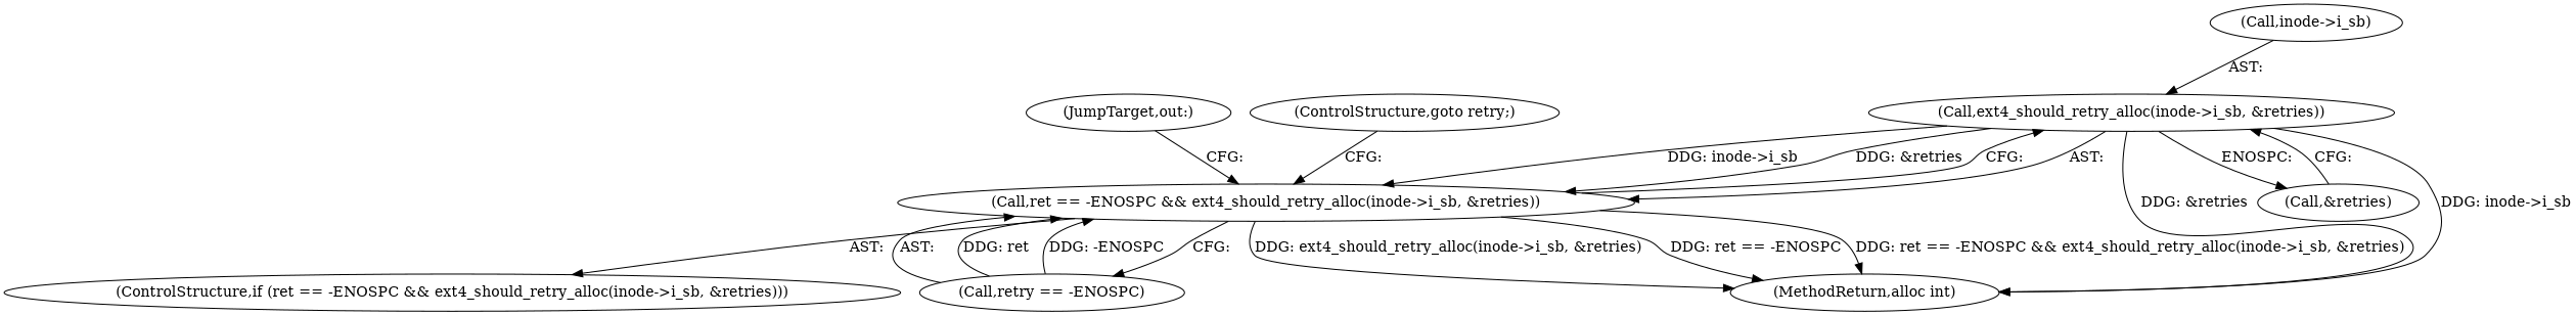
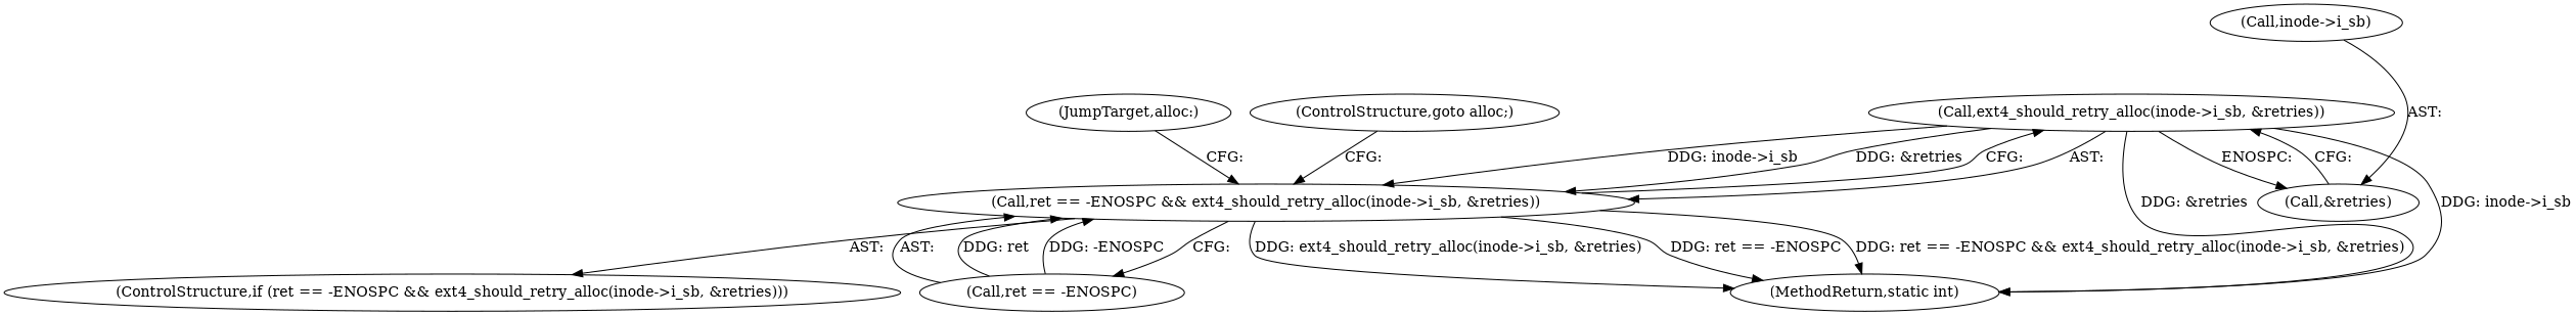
  digraph {
    n1 [label="(Call,ext4_should_retry_alloc(inode->i_sb, &retries))"]
    n2 [label="(Call,ret == -ENOSPC && ext4_should_retry_alloc(inode->i_sb, &retries))"]
    n3 [label="(Call,&retries)"]
-   n4 [label="(MethodReturn,alloc int)"]
+   n4 [label="(MethodReturn,static int)"]
    n5 [label="(ControlStructure,if (ret == -ENOSPC && ext4_should_retry_alloc(inode->i_sb, &retries)))"]
-   n6 [label="(Call,retry == -ENOSPC)"]
-   n7 [label="(ControlStructure,goto retry;)"]
-   n8 [label="(JumpTarget,out:)"]
+   n6 [label="(Call,ret == -ENOSPC)"]
+   n7 [label="(ControlStructure,goto alloc;)"]
+   n8 [label="(JumpTarget,alloc:)"]
    n9 [label="(Call,inode->i_sb)"]
    n1 -> n2 [label="AST: "]
    n1 -> n2 [label="DDG: inode->i_sb"]
    n1 -> n2 [label="DDG: &retries"]
    n1 -> n3 [label="ENOSPC: "]
    n1 -> n4 [label="DDG: &retries"]
    n1 -> n4 [label="DDG: inode->i_sb"]
    n2 -> n1 [label="CFG: "]
    n2 -> n4 [label="DDG: ret == -ENOSPC"]
    n2 -> n4 [label="DDG: ret == -ENOSPC && ext4_should_retry_alloc(inode->i_sb, &retries)"]
    n2 -> n4 [label="DDG: ext4_should_retry_alloc(inode->i_sb, &retries)"]
    n2 -> n5 [label="AST: "]
    n2 -> n6 [label="CFG: "]
    n3 -> n1 [label="CFG: "]
    n6 -> n2 [label="AST: "]
    n6 -> n2 [label="DDG: ret"]
    n6 -> n2 [label="DDG: -ENOSPC"]
    n7 -> n2 [label="CFG: "]
    n8 -> n2 [label="CFG: "]
-   n9 -> n1 [label="AST: "]
+   n9 -> n3 [label="AST: "]
  }
